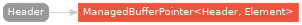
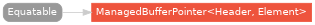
  strict digraph {
    rankdir=LR
    node [fontcolor=white fontname=Helvetica fontsize=12 margin="0.07,0.05" shape=box]
    "ManagedBufferPointer<Header, Element>" [color="#ee543d" fillcolor="#ee543d" height=0.3 style=filled]
-   Equatable [color="#999999" fillcolor="#999999" height=0.3 style="filled,rounded" label=Header]
+   Equatable [color="#999999" fillcolor="#999999" height=0.3 style="filled,rounded"]
    subgraph sub_1 {
      rank=max
      "ManagedBufferPointer<Header, Element>"
    }
    Equatable -> "ManagedBufferPointer<Header, Element>" [color="#cccccc"]
  }
